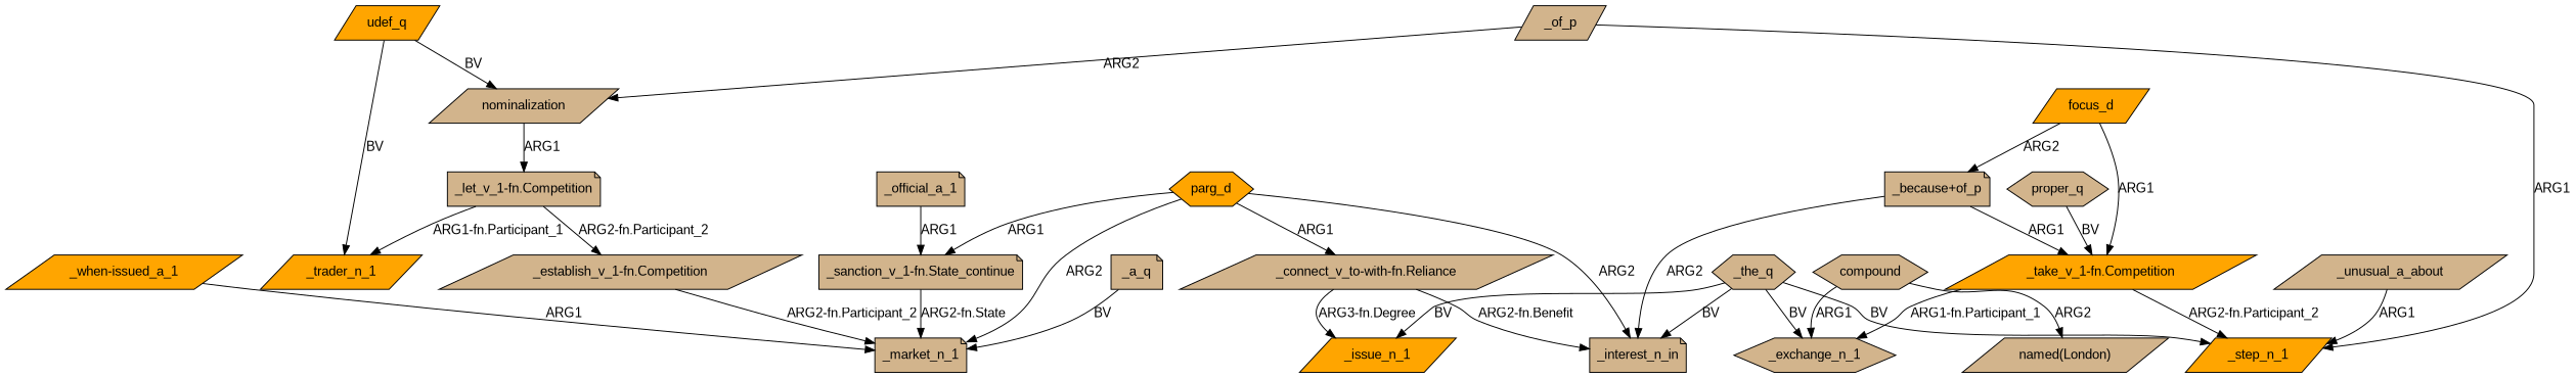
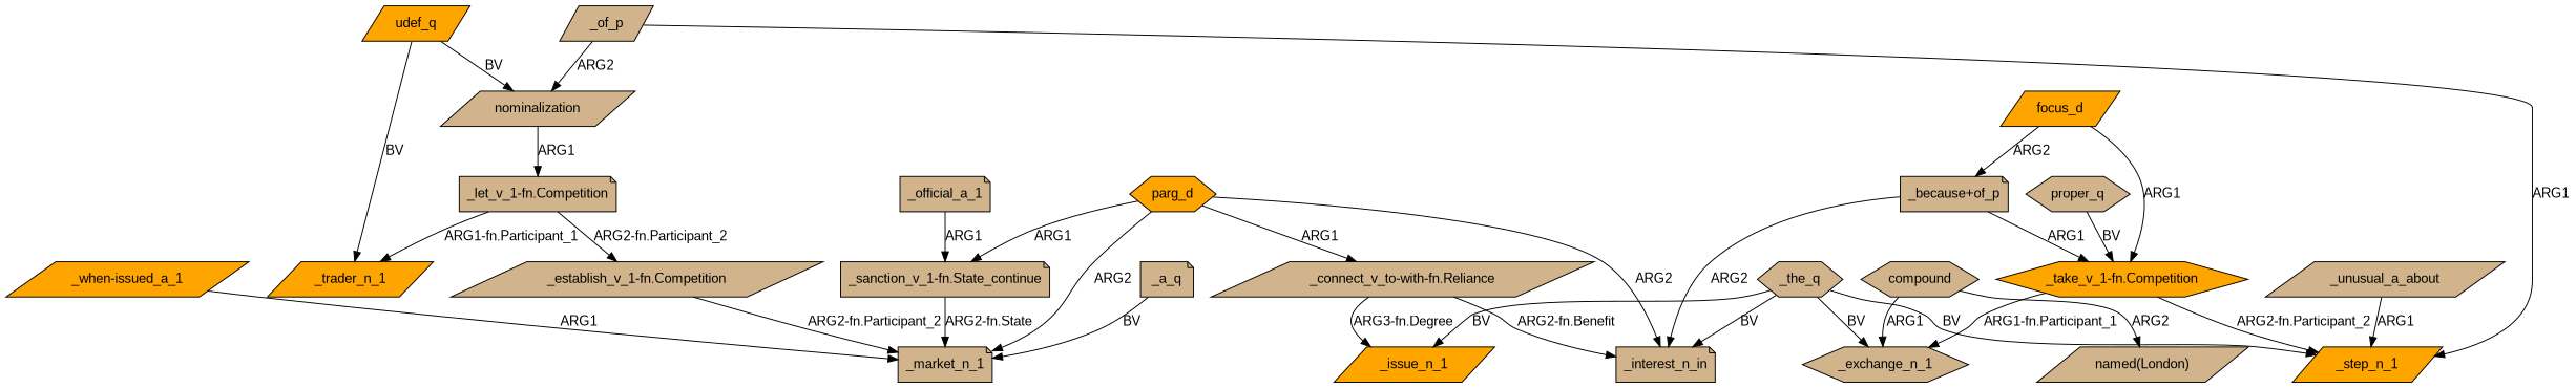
  digraph {
    fontname="Liberation Sans"
    node [fillcolor=tan fontname="Liberation Sans" shape=parallelogram style=filled]
    edge [fontname="Liberation Sans"]
    _official_a_1 [shape=note]
    "_sanction_v_1-fn.State_continue" [shape=note]
    _market_n_1 [shape=note]
    _the_q [shape=hexagon]
    _step_n_1 [fillcolor=orange]
    _interest_n_in [shape=note]
    _exchange_n_1 [shape=hexagon]
    _issue_n_1 [fillcolor=orange]
-   "_take_v_1-fn.Competition" [fillcolor=orange]
+   "_take_v_1-fn.Competition" [fillcolor=orange shape=hexagon]
    _unusual_a_about
    "_establish_v_1-fn.Competition"
    _trader_n_1 [fillcolor=orange]
    compound [shape=hexagon]
    "named(London)"
    udef_q [fillcolor=orange]
    nominalization
    "_let_v_1-fn.Competition" [shape=note]
    "_because+of_p" [shape=note]
    "_connect_v_to-with-fn.Reliance"
    focus_d [fillcolor=orange]
    _of_p
    parg_d [fillcolor=orange shape=hexagon]
    "_when-issued_a_1" [fillcolor=orange]
    proper_q [shape=hexagon]
    _a_q [shape=note]
    _official_a_1 -> "_sanction_v_1-fn.State_continue" [label=ARG1]
    "_sanction_v_1-fn.State_continue" -> _market_n_1 [label="ARG2-fn.State"]
    _the_q -> _step_n_1 [label=BV]
    _the_q -> _interest_n_in [label=BV]
    _the_q -> _exchange_n_1 [label=BV]
    _the_q -> _issue_n_1 [label=BV]
    "_take_v_1-fn.Competition" -> _step_n_1 [label="ARG2-fn.Participant_2"]
    "_take_v_1-fn.Competition" -> _exchange_n_1 [label="ARG1-fn.Participant_1"]
    _unusual_a_about -> _step_n_1 [label=ARG1]
    "_establish_v_1-fn.Competition" -> _market_n_1 [label="ARG2-fn.Participant_2"]
    compound -> _exchange_n_1 [label=ARG1]
    compound -> "named(London)" [label=ARG2]
    udef_q -> _trader_n_1 [label=BV]
    udef_q -> nominalization [label=BV]
    nominalization -> "_let_v_1-fn.Competition" [label=ARG1]
    "_let_v_1-fn.Competition" -> "_establish_v_1-fn.Competition" [label="ARG2-fn.Participant_2"]
    "_let_v_1-fn.Competition" -> _trader_n_1 [label="ARG1-fn.Participant_1"]
    "_because+of_p" -> _interest_n_in [label=ARG2]
    "_because+of_p" -> "_take_v_1-fn.Competition" [label=ARG1]
    "_connect_v_to-with-fn.Reliance" -> _interest_n_in [label="ARG2-fn.Benefit"]
    "_connect_v_to-with-fn.Reliance" -> _issue_n_1 [label="ARG3-fn.Degree"]
    focus_d -> "_take_v_1-fn.Competition" [label=ARG1]
    focus_d -> "_because+of_p" [label=ARG2]
    _of_p -> _step_n_1 [label=ARG1]
    _of_p -> nominalization [label=ARG2]
    parg_d -> "_sanction_v_1-fn.State_continue" [label=ARG1]
    parg_d -> _market_n_1 [label=ARG2]
    parg_d -> _interest_n_in [label=ARG2]
    parg_d -> "_connect_v_to-with-fn.Reliance" [label=ARG1]
    "_when-issued_a_1" -> _market_n_1 [label=ARG1]
    proper_q -> "_take_v_1-fn.Competition" [label=BV]
    _a_q -> _market_n_1 [label=BV]
  }
